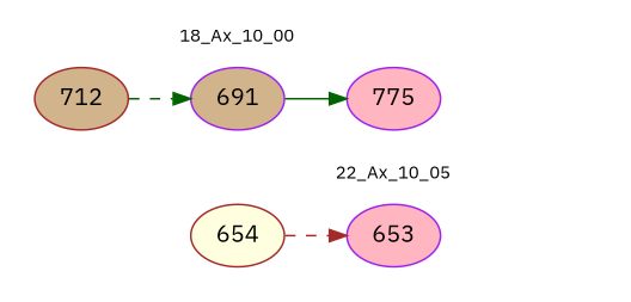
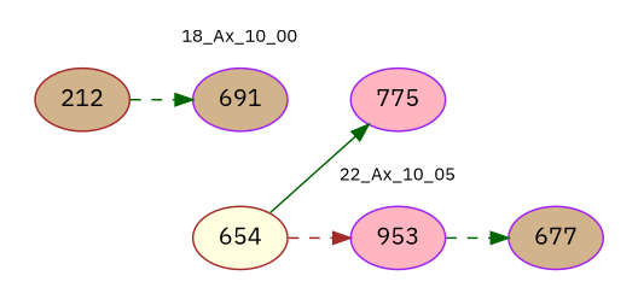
  digraph {
    fontname="IBM Plex Sans"
    rankdir=LR
    node [color=purple fillcolor=tan fontname="IBM Plex Sans" style=filled]
    edge [color=darkgreen fontname="IBM Plex Sans" style=dashed]
-   n1 [color=brown label=712]
+   n1 [color=brown label=212]
    n2 [label=691]
    n3 [fillcolor=lightpink label=775]
    n4 [color=brown fillcolor=lightyellow label=654]
-   n5 [fillcolor=lightpink label=653]
+   n5 [fillcolor=lightpink label=953]
+   n6 [label=677]
    subgraph cluster_1 {
      color=white
      fontsize=10
      label="18_Ax_10_00"
      n1
      n2
      n3
    }
    subgraph cluster_2 {
      color=white
      fontsize=10
      label="22_Ax_10_05"
      n4
      n5
+     n6
    }
    n1 -> n2
-   n2 -> n3 [style=solid]
+   n4 -> n3 [style=solid]
    n4 -> n5 [color=brown]
+   n5 -> n6
  }
